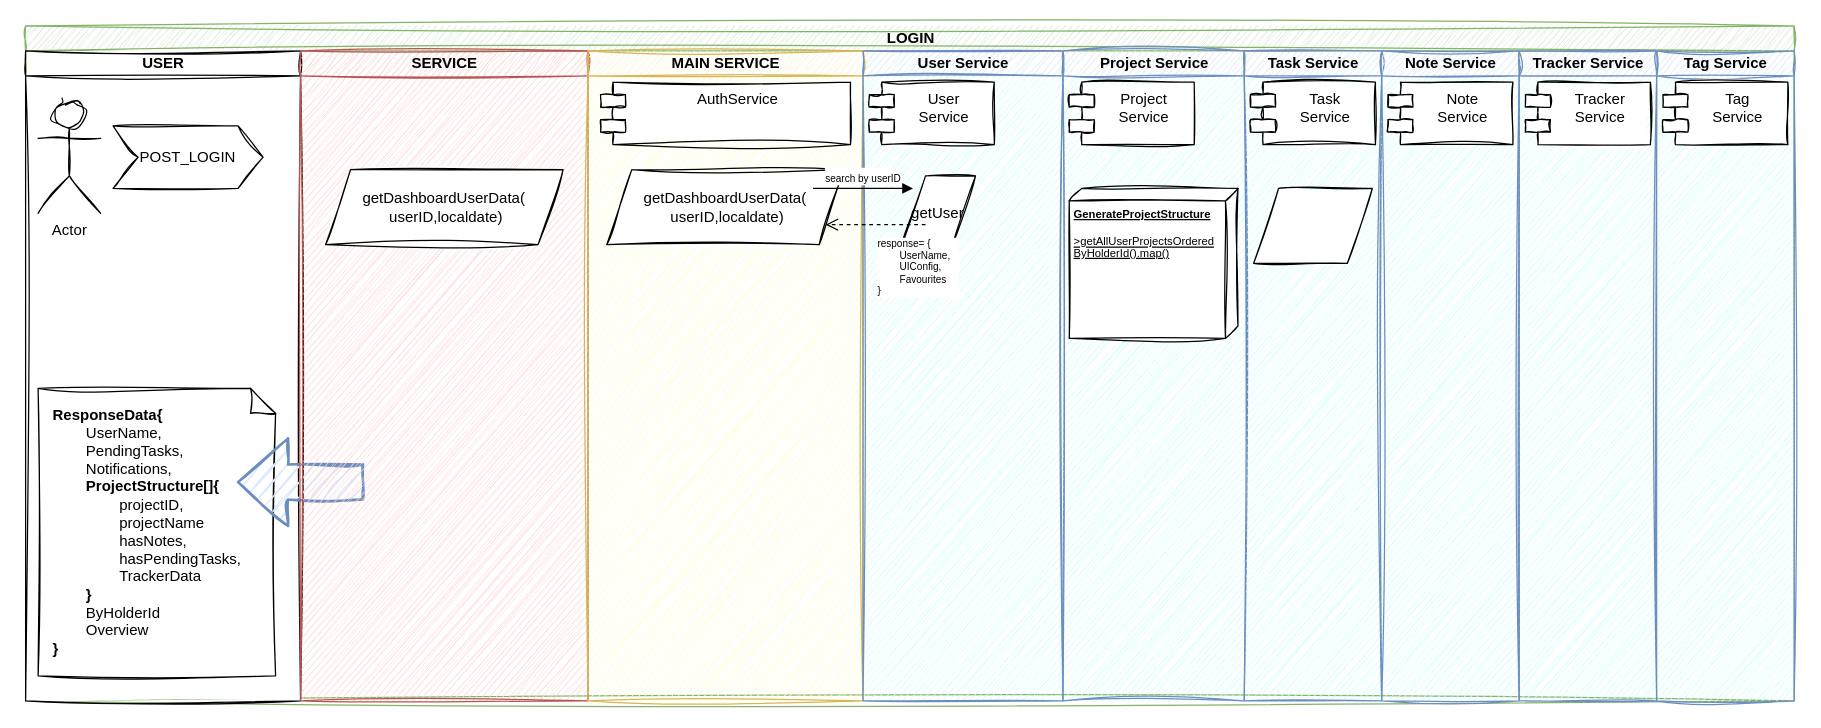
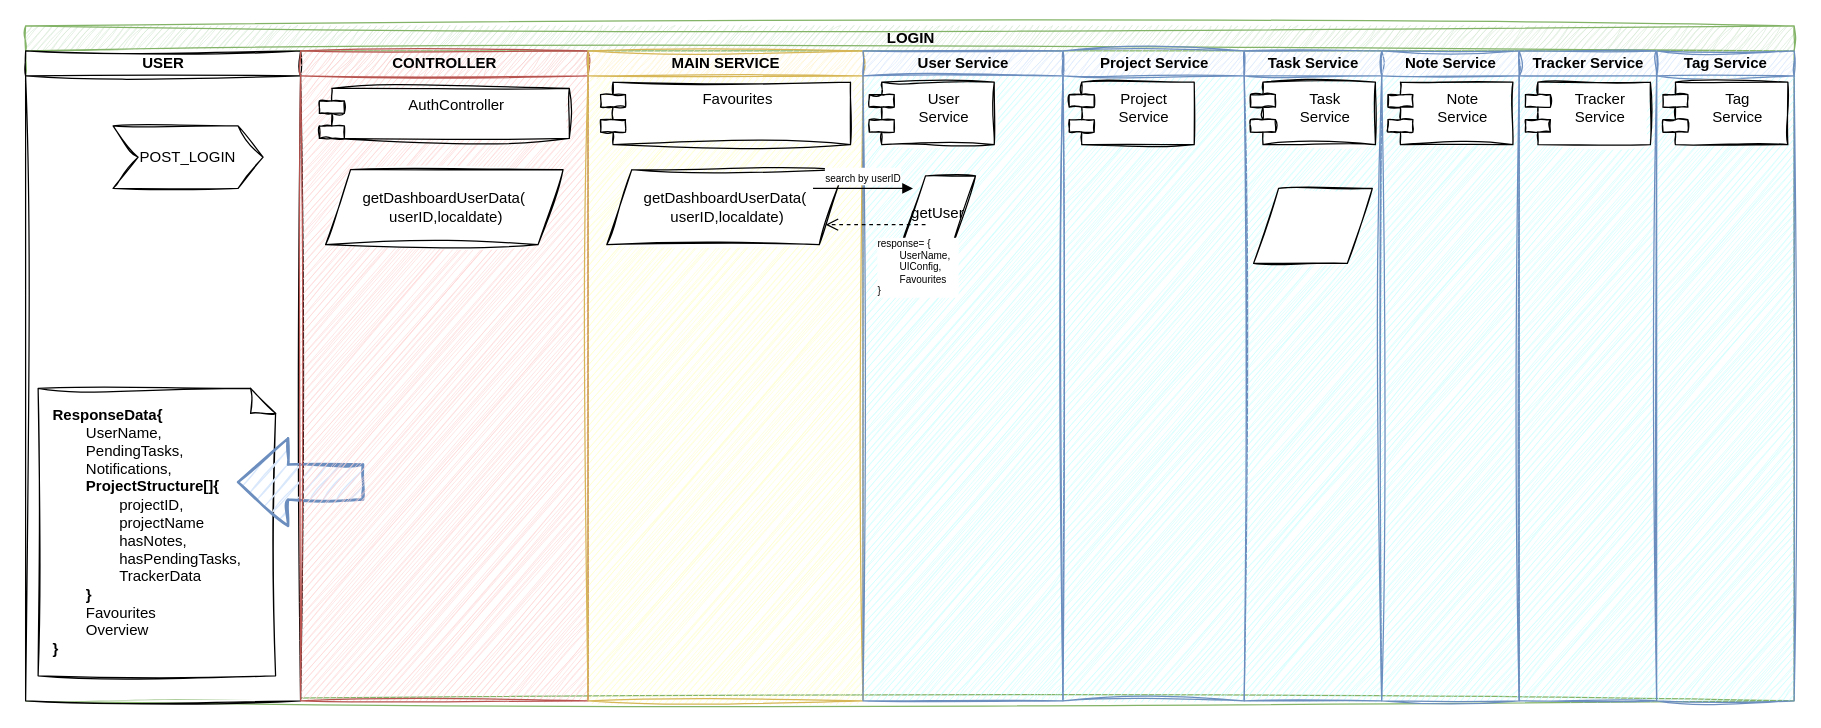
  <mxCell id="0" />
  <mxCell id="1" parent="0" />
  <mxCell id="2" value="&lt;div&gt;LOGIN&lt;/div&gt;" style="swimlane;childLayout=stackLayout;resizeParent=1;resizeParentMax=0;startSize=20;html=1;sketch=1;curveFitting=1;jiggle=2;fillColor=#d5e8d4;strokeColor=#82b366;swimlaneFillColor=default;" parent="1" vertex="1"><mxGeometry x="20" y="20" width="1415" height="540" as="geometry" /></mxCell>
  <mxCell id="3" value="&lt;div&gt;USER&lt;/div&gt;" style="swimlane;startSize=20;html=1;sketch=1;curveFitting=1;jiggle=2;swimlaneFillColor=default;" parent="2" vertex="1"><mxGeometry y="20" width="220" height="520" as="geometry" /></mxCell>
- <mxCell id="4" value="Actor" style="shape=umlActor;verticalLabelPosition=bottom;verticalAlign=top;html=1;outlineConnect=0;sketch=1;curveFitting=1;jiggle=2;swimlaneFillColor=default;" parent="3" vertex="1"><mxGeometry x="10" y="40" width="50" height="90" as="geometry" /></mxCell>
  <mxCell id="5" value="&lt;div&gt;POST_LOGIN&lt;/div&gt;" style="shape=step;perimeter=stepPerimeter;whiteSpace=wrap;html=1;fixedSize=1;sketch=1;curveFitting=1;jiggle=2;swimlaneFillColor=default;" parent="3" vertex="1"><mxGeometry x="70" y="60" width="120" height="50" as="geometry" /></mxCell>
- <mxCell id="6" value="&lt;div align=&quot;left&quot;&gt;&lt;b&gt;ResponseData{&lt;/b&gt;&lt;/div&gt;&lt;div align=&quot;left&quot;&gt;&lt;span style=&quot;white-space: pre;&quot;&gt;&#09;&lt;/span&gt;UserName,&lt;/div&gt;&lt;div align=&quot;left&quot;&gt;&lt;span style=&quot;white-space: pre;&quot;&gt;&#09;&lt;/span&gt;PendingTasks,&lt;/div&gt;&lt;div align=&quot;left&quot;&gt;&lt;span style=&quot;white-space: pre;&quot;&gt;&#09;&lt;/span&gt;Notifications,&lt;/div&gt;&lt;div align=&quot;left&quot;&gt;&lt;span style=&quot;white-space: pre;&quot;&gt;&#09;&lt;/span&gt;&lt;b&gt;ProjectStructure[]{&lt;/b&gt;&lt;/div&gt;&lt;div align=&quot;left&quot;&gt;&lt;span style=&quot;white-space: pre;&quot;&gt;&#09;&lt;/span&gt;&lt;span style=&quot;white-space: pre;&quot;&gt;&#09;&lt;/span&gt;projectID,&lt;/div&gt;&lt;div align=&quot;left&quot;&gt;&lt;span style=&quot;white-space: pre;&quot;&gt;&#09;&lt;/span&gt;&lt;span style=&quot;white-space: pre;&quot;&gt;&#09;&lt;/span&gt;projectName&lt;/div&gt;&lt;div align=&quot;left&quot;&gt;&lt;span style=&quot;white-space: pre;&quot;&gt;&#09;&lt;/span&gt;&lt;span style=&quot;white-space: pre;&quot;&gt;&#09;&lt;/span&gt;hasNotes,&lt;/div&gt;&lt;div align=&quot;left&quot;&gt;&lt;span style=&quot;white-space: pre;&quot;&gt;&#09;&lt;/span&gt;&lt;span style=&quot;white-space: pre;&quot;&gt;&#09;&lt;/span&gt;hasPendingTasks,&lt;/div&gt;&lt;div align=&quot;left&quot;&gt;&lt;span style=&quot;white-space: pre;&quot;&gt;&#09;&lt;/span&gt;&lt;span style=&quot;white-space: pre;&quot;&gt;&#09;&lt;/span&gt;TrackerData&lt;br&gt;&lt;/div&gt;&lt;div align=&quot;left&quot;&gt;&lt;span style=&quot;white-space: pre;&quot;&gt;&#09;&lt;/span&gt;&lt;b&gt;}&lt;/b&gt;&lt;/div&gt;&lt;div align=&quot;left&quot;&gt;&lt;span style=&quot;white-space: pre;&quot;&gt;&#09;&lt;/span&gt;ByHolderId&lt;/div&gt;&lt;div align=&quot;left&quot;&gt;&lt;span style=&quot;white-space: pre;&quot;&gt;&#09;&lt;/span&gt;Overview&lt;br&gt;&lt;/div&gt;&lt;div align=&quot;left&quot;&gt;&lt;b&gt;}&lt;/b&gt;&lt;br&gt;&lt;/div&gt;" style="shape=note;size=20;whiteSpace=wrap;html=1;sketch=1;jiggle=2;curveFitting=1;strokeColor=default;fontFamily=Helvetica;fontSize=12;fontColor=default;fillColor=default;align=left;perimeterSpacing=8;spacingLeft=10;" parent="3" vertex="1"><mxGeometry x="10" y="270" width="190" height="230" as="geometry" /></mxCell>
+ <mxCell id="6" value="&lt;div align=&quot;left&quot;&gt;&lt;b&gt;ResponseData{&lt;/b&gt;&lt;/div&gt;&lt;div align=&quot;left&quot;&gt;&lt;span style=&quot;white-space: pre;&quot;&gt;&#09;&lt;/span&gt;UserName,&lt;/div&gt;&lt;div align=&quot;left&quot;&gt;&lt;span style=&quot;white-space: pre;&quot;&gt;&#09;&lt;/span&gt;PendingTasks,&lt;/div&gt;&lt;div align=&quot;left&quot;&gt;&lt;span style=&quot;white-space: pre;&quot;&gt;&#09;&lt;/span&gt;Notifications,&lt;/div&gt;&lt;div align=&quot;left&quot;&gt;&lt;span style=&quot;white-space: pre;&quot;&gt;&#09;&lt;/span&gt;&lt;b&gt;ProjectStructure[]{&lt;/b&gt;&lt;/div&gt;&lt;div align=&quot;left&quot;&gt;&lt;span style=&quot;white-space: pre;&quot;&gt;&#09;&lt;/span&gt;&lt;span style=&quot;white-space: pre;&quot;&gt;&#09;&lt;/span&gt;projectID,&lt;/div&gt;&lt;div align=&quot;left&quot;&gt;&lt;span style=&quot;white-space: pre;&quot;&gt;&#09;&lt;/span&gt;&lt;span style=&quot;white-space: pre;&quot;&gt;&#09;&lt;/span&gt;projectName&lt;/div&gt;&lt;div align=&quot;left&quot;&gt;&lt;span style=&quot;white-space: pre;&quot;&gt;&#09;&lt;/span&gt;&lt;span style=&quot;white-space: pre;&quot;&gt;&#09;&lt;/span&gt;hasNotes,&lt;/div&gt;&lt;div align=&quot;left&quot;&gt;&lt;span style=&quot;white-space: pre;&quot;&gt;&#09;&lt;/span&gt;&lt;span style=&quot;white-space: pre;&quot;&gt;&#09;&lt;/span&gt;hasPendingTasks,&lt;/div&gt;&lt;div align=&quot;left&quot;&gt;&lt;span style=&quot;white-space: pre;&quot;&gt;&#09;&lt;/span&gt;&lt;span style=&quot;white-space: pre;&quot;&gt;&#09;&lt;/span&gt;TrackerData&lt;br&gt;&lt;/div&gt;&lt;div align=&quot;left&quot;&gt;&lt;span style=&quot;white-space: pre;&quot;&gt;&#09;&lt;/span&gt;&lt;b&gt;}&lt;/b&gt;&lt;/div&gt;&lt;div align=&quot;left&quot;&gt;&lt;span style=&quot;white-space: pre;&quot;&gt;&#09;&lt;/span&gt;Favourites&lt;/div&gt;&lt;div align=&quot;left&quot;&gt;&lt;span style=&quot;white-space: pre;&quot;&gt;&#09;&lt;/span&gt;Overview&lt;br&gt;&lt;/div&gt;&lt;div align=&quot;left&quot;&gt;&lt;b&gt;}&lt;/b&gt;&lt;br&gt;&lt;/div&gt;" style="shape=note;size=20;whiteSpace=wrap;html=1;sketch=1;jiggle=2;curveFitting=1;strokeColor=default;fontFamily=Helvetica;fontSize=12;fontColor=default;fillColor=default;align=left;perimeterSpacing=8;spacingLeft=10;" parent="3" vertex="1"><mxGeometry x="10" y="270" width="190" height="230" as="geometry" /></mxCell>
  <mxCell id="7" value="" style="verticalLabelPosition=bottom;verticalAlign=top;html=1;strokeWidth=2;shape=mxgraph.arrows2.arrow;dy=0.6;dx=40;notch=0;sketch=1;jiggle=2;curveFitting=1;strokeColor=#6c8ebf;fontFamily=Helvetica;fontSize=12;fillColor=#dae8fc;rotation=-180;" parent="3" vertex="1"><mxGeometry x="170" y="310" width="100" height="70" as="geometry" /></mxCell>
- <mxCell id="8" value="&lt;div&gt;SERVICE&lt;/div&gt;" style="swimlane;startSize=20;html=1;fillColor=#f8cecc;strokeColor=#b85450;sketch=1;curveFitting=1;jiggle=2;swimlaneFillColor=#ffd5d5;" parent="2" vertex="1"><mxGeometry x="220" y="20" width="230" height="520" as="geometry" /></mxCell>
+ <mxCell id="8" value="&lt;div&gt;CONTROLLER&lt;/div&gt;" style="swimlane;startSize=20;html=1;fillColor=#f8cecc;strokeColor=#b85450;sketch=1;curveFitting=1;jiggle=2;swimlaneFillColor=#ffd5d5;" parent="2" vertex="1"><mxGeometry x="220" y="20" width="230" height="520" as="geometry" /></mxCell>
+ <mxCell id="9" value="AuthController" style="shape=module;align=left;spacingLeft=20;align=center;verticalAlign=top;whiteSpace=wrap;html=1;sketch=1;curveFitting=1;jiggle=2;swimlaneFillColor=default;" parent="8" vertex="1"><mxGeometry x="15" y="30" width="200" height="40" as="geometry" /></mxCell>
  <mxCell id="10" value="&lt;div&gt;getDashboardUserData(&lt;/div&gt;&lt;div&gt;&amp;nbsp;userID,localdate)&lt;br&gt;&lt;/div&gt;" style="shape=parallelogram;perimeter=parallelogramPerimeter;whiteSpace=wrap;html=1;fixedSize=1;sketch=1;jiggle=2;curveFitting=1;strokeColor=default;fontFamily=Helvetica;fontSize=12;fontColor=default;fillColor=default;" parent="8" vertex="1"><mxGeometry x="20" y="95" width="190" height="60" as="geometry" /></mxCell>
  <mxCell id="11" value="MAIN SERVICE" style="swimlane;startSize=20;html=1;sketch=1;curveFitting=1;jiggle=2;swimlaneFillColor=#FFFFCC;fillColor=#fff2cc;strokeColor=#d6b656;" parent="2" vertex="1"><mxGeometry x="450" y="20" width="220" height="520" as="geometry" /></mxCell>
- <mxCell id="12" value="&lt;div&gt;AuthService&lt;/div&gt;" style="shape=module;align=left;spacingLeft=20;align=center;verticalAlign=top;whiteSpace=wrap;html=1;sketch=1;curveFitting=1;jiggle=2;swimlaneFillColor=default;" parent="11" vertex="1"><mxGeometry x="10" y="25" width="200" height="50" as="geometry" /></mxCell>
+ <mxCell id="12" value="&lt;div&gt;Favourites&lt;/div&gt;" style="shape=module;align=left;spacingLeft=20;align=center;verticalAlign=top;whiteSpace=wrap;html=1;sketch=1;curveFitting=1;jiggle=2;swimlaneFillColor=default;" parent="11" vertex="1"><mxGeometry x="10" y="25" width="200" height="50" as="geometry" /></mxCell>
  <mxCell id="13" value="&lt;div&gt;getDashboardUserData(&lt;/div&gt;&lt;div&gt;&amp;nbsp;userID,localdate)&lt;br&gt;&lt;/div&gt;" style="shape=parallelogram;perimeter=parallelogramPerimeter;whiteSpace=wrap;html=1;fixedSize=1;sketch=1;jiggle=2;curveFitting=1;strokeColor=default;fontFamily=Helvetica;fontSize=12;fontColor=default;fillColor=default;" parent="11" vertex="1"><mxGeometry x="15" y="95" width="190" height="60" as="geometry" /></mxCell>
  <mxCell id="14" value="&lt;blockquote&gt;&lt;blockquote&gt;&lt;blockquote&gt;User Service&lt;br&gt;&lt;/blockquote&gt;&lt;/blockquote&gt;&lt;/blockquote&gt;" style="swimlane;startSize=20;html=1;sketch=1;curveFitting=1;jiggle=2;swimlaneFillColor=#CCFFFF;fillColor=#dae8fc;strokeColor=#6c8ebf;" parent="2" vertex="1"><mxGeometry x="670" y="20" width="160" height="520" as="geometry" /></mxCell>
  <mxCell id="15" value="&lt;div&gt;User&lt;/div&gt;&lt;div&gt;Service&lt;/div&gt;" style="shape=module;align=left;spacingLeft=20;align=center;verticalAlign=top;whiteSpace=wrap;html=1;sketch=1;curveFitting=1;jiggle=2;swimlaneFillColor=default;" parent="14" vertex="1"><mxGeometry x="5" y="25" width="100" height="50" as="geometry" /></mxCell>
  <mxCell id="16" value="getUser" style="shape=parallelogram;perimeter=parallelogramPerimeter;whiteSpace=wrap;html=1;fixedSize=1;sketch=1;jiggle=2;curveFitting=1;strokeColor=default;fontFamily=Helvetica;fontSize=12;fontColor=default;fillColor=default;" parent="14" vertex="1"><mxGeometry x="30" y="100" width="60" height="60" as="geometry" /></mxCell>
  <mxCell id="17" value="&lt;font style=&quot;font-size: 8px;&quot;&gt;search by userID&lt;/font&gt;" style="html=1;verticalAlign=bottom;endArrow=block;edgeStyle=elbowEdgeStyle;elbow=horizontal;curved=0;rounded=0;fontFamily=Helvetica;fontSize=12;fontColor=default;" parent="14" edge="1"><mxGeometry width="80" relative="1" as="geometry"><mxPoint x="-40" y="110" as="sourcePoint" /><mxPoint x="40" y="110" as="targetPoint" /></mxGeometry></mxCell>
  <mxCell id="18" value="&lt;div style=&quot;font-size: 8px;&quot; align=&quot;left&quot;&gt;&lt;font style=&quot;font-size: 8px;&quot;&gt;response= {&lt;br&gt;&lt;/font&gt;&lt;/div&gt;&lt;div style=&quot;font-size: 8px;&quot; align=&quot;left&quot;&gt;&lt;font style=&quot;font-size: 8px;&quot;&gt;&lt;span style=&quot;white-space: pre;&quot;&gt;&#09;&lt;/span&gt;UserName,&amp;nbsp;&amp;nbsp;&amp;nbsp; &lt;br&gt;&lt;/font&gt;&lt;/div&gt;&lt;div style=&quot;font-size: 8px;&quot; align=&quot;left&quot;&gt;&lt;font style=&quot;font-size: 8px;&quot;&gt;&lt;span style=&quot;white-space: pre;&quot;&gt;&#09;&lt;/span&gt;UIConfig,&amp;nbsp;&amp;nbsp;&amp;nbsp; &lt;br&gt;&lt;/font&gt;&lt;/div&gt;&lt;div style=&quot;font-size: 8px;&quot; align=&quot;left&quot;&gt;&lt;font style=&quot;font-size: 8px;&quot;&gt;&lt;span style=&quot;white-space: pre;&quot;&gt;&#09;&lt;/span&gt;Favourites&amp;nbsp;&amp;nbsp;&amp;nbsp; &lt;br&gt;&lt;/font&gt;&lt;div&gt;&lt;font style=&quot;font-size: 8px;&quot;&gt;}&lt;font style=&quot;font-size: 8px;&quot;&gt;&lt;br&gt;&lt;/font&gt;&lt;/font&gt;&lt;/div&gt;&lt;/div&gt;" style="html=1;verticalAlign=bottom;endArrow=open;dashed=1;endSize=8;edgeStyle=elbowEdgeStyle;elbow=vertical;curved=0;rounded=0;fontFamily=Helvetica;fontSize=12;fontColor=default;align=left;" parent="14" edge="1"><mxGeometry x="-0.001" y="61" relative="1" as="geometry"><mxPoint x="50" y="139" as="sourcePoint" /><mxPoint x="-29.944" y="138.833" as="targetPoint" /><mxPoint as="offset" /></mxGeometry></mxCell>
  <mxCell id="19" value="Project Service" style="swimlane;startSize=20;html=1;sketch=1;curveFitting=1;jiggle=2;swimlaneFillColor=#CCFFFF;fillColor=#dae8fc;strokeColor=#6c8ebf;" parent="2" vertex="1"><mxGeometry x="830" y="20" width="145" height="520" as="geometry" /></mxCell>
  <mxCell id="20" value="&lt;div&gt;Project&lt;br&gt;&lt;/div&gt;&lt;div&gt;Service&lt;/div&gt;" style="shape=module;align=left;spacingLeft=20;align=center;verticalAlign=top;whiteSpace=wrap;html=1;sketch=1;curveFitting=1;jiggle=2;swimlaneFillColor=default;" parent="19" vertex="1"><mxGeometry x="5" y="25" width="100" height="50" as="geometry" /></mxCell>
- <mxCell id="21" value="&lt;div&gt;&lt;b&gt;&lt;font style=&quot;font-size: 9px;&quot;&gt;GenerateProjectStructure&lt;/font&gt;&lt;/b&gt;&lt;/div&gt;&lt;div&gt;&lt;br&gt;&lt;/div&gt;&lt;div style=&quot;font-size: 9px; line-height: 100%;&quot;&gt;&amp;gt;getAllUserProjectsOrdered ByHolderId().map()&lt;/div&gt;" style="verticalAlign=top;align=left;spacingTop=8;spacingLeft=2;spacingRight=12;shape=cube;size=10;direction=south;fontStyle=4;html=1;whiteSpace=wrap;sketch=1;jiggle=2;curveFitting=1;strokeColor=default;fontFamily=Helvetica;fontSize=10;fontColor=default;fillColor=default;" parent="19" vertex="1"><mxGeometry x="5" y="110" width="135" height="120" as="geometry" /></mxCell>
  <mxCell id="22" value="Task Service" style="swimlane;startSize=20;html=1;sketch=1;curveFitting=1;jiggle=2;swimlaneFillColor=#CCFFFF;fillColor=#dae8fc;strokeColor=#6c8ebf;" parent="2" vertex="1"><mxGeometry x="975" y="20" width="110" height="520" as="geometry" /></mxCell>
  <mxCell id="23" value="&lt;div&gt;Task&lt;/div&gt;&lt;div&gt;Service&lt;/div&gt;" style="shape=module;align=left;spacingLeft=20;align=center;verticalAlign=top;whiteSpace=wrap;html=1;sketch=1;curveFitting=1;jiggle=2;swimlaneFillColor=default;" parent="22" vertex="1"><mxGeometry x="5" y="25" width="100" height="50" as="geometry" /></mxCell>
  <mxCell id="24" value="" style="shape=parallelogram;perimeter=parallelogramPerimeter;whiteSpace=wrap;html=1;fixedSize=1;sketch=1;jiggle=2;curveFitting=1;strokeColor=default;fontFamily=Helvetica;fontSize=12;fontColor=default;fillColor=default;" parent="22" vertex="1"><mxGeometry x="7.5" y="110" width="95" height="60" as="geometry" /></mxCell>
  <mxCell id="25" value="Note Service" style="swimlane;startSize=20;html=1;sketch=1;curveFitting=1;jiggle=2;swimlaneFillColor=#CCFFFF;fillColor=#dae8fc;strokeColor=#6c8ebf;" parent="2" vertex="1"><mxGeometry x="1085" y="20" width="110" height="520" as="geometry" /></mxCell>
  <mxCell id="26" value="&lt;div&gt;Note&lt;/div&gt;&lt;div&gt;Service&lt;/div&gt;" style="shape=module;align=left;spacingLeft=20;align=center;verticalAlign=top;whiteSpace=wrap;html=1;sketch=1;curveFitting=1;jiggle=2;swimlaneFillColor=default;" parent="25" vertex="1"><mxGeometry x="5" y="25" width="100" height="50" as="geometry" /></mxCell>
  <mxCell id="27" value="Tracker Service" style="swimlane;startSize=20;html=1;sketch=1;curveFitting=1;jiggle=2;swimlaneFillColor=#CCFFFF;fillColor=#dae8fc;strokeColor=#6c8ebf;" parent="2" vertex="1"><mxGeometry x="1195" y="20" width="110" height="520" as="geometry" /></mxCell>
  <mxCell id="28" value="&lt;div&gt;Tracker&lt;/div&gt;&lt;div&gt;Service&lt;/div&gt;" style="shape=module;align=left;spacingLeft=20;align=center;verticalAlign=top;whiteSpace=wrap;html=1;sketch=1;curveFitting=1;jiggle=2;swimlaneFillColor=default;" parent="27" vertex="1"><mxGeometry x="5" y="25" width="100" height="50" as="geometry" /></mxCell>
  <mxCell id="29" value="Tag Service" style="swimlane;startSize=20;html=1;sketch=1;curveFitting=1;jiggle=2;swimlaneFillColor=#CCFFFF;fillColor=#dae8fc;strokeColor=#6c8ebf;" parent="2" vertex="1"><mxGeometry x="1305" y="20" width="110" height="520" as="geometry" /></mxCell>
  <mxCell id="30" value="&lt;div&gt;Tag&lt;/div&gt;&lt;div&gt;Service&lt;/div&gt;" style="shape=module;align=left;spacingLeft=20;align=center;verticalAlign=top;whiteSpace=wrap;html=1;sketch=1;curveFitting=1;jiggle=2;swimlaneFillColor=default;" parent="29" vertex="1"><mxGeometry x="5" y="25" width="100" height="50" as="geometry" /></mxCell>
